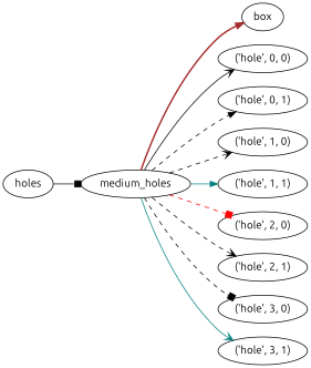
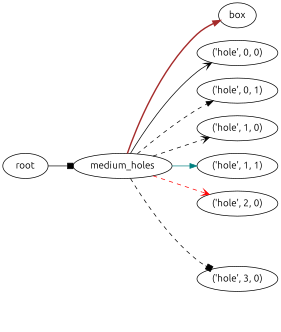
  digraph {
    fontname=Ubuntu
    rankdir=LR
    node [fontname=Ubuntu]
    edge [arrowhead=vee color=black fontname=Ubuntu style=dashed]
-   n1 [label=holes]
+   n1 [label=root]
    n2 [label=medium_holes]
    n3 [label=box]
    n4 [label="\('hole',\ 0,\ 0\)"]
    n5 [label="\('hole',\ 0,\ 1\)"]
    n6 [label="\('hole',\ 1,\ 0\)"]
    n7 [label="\('hole',\ 1,\ 1\)"]
    n8 [label="\('hole',\ 2,\ 0\)"]
-   n9 [label="\('hole',\ 2,\ 1\)"]
    n10 [label="\('hole',\ 3,\ 0\)"]
-   n11 [label="\('hole',\ 3,\ 1\)"]
    n1 -> n2 [arrowhead=box style=solid]
    n2 -> n3 [arrowhead=normal color=brown style=bold]
    n2 -> n4 [style=solid]
    n2 -> n5 [arrowhead=normal]
    n2 -> n6
    n2 -> n7 [arrowhead=normal color=teal style=solid]
-   n2 -> n8 [arrowhead=box color=red]
-   n2 -> n9
+   n2 -> n8 [color=red]
    n2 -> n10 [arrowhead=box]
-   n2 -> n11 [color=teal style=solid]
  }
